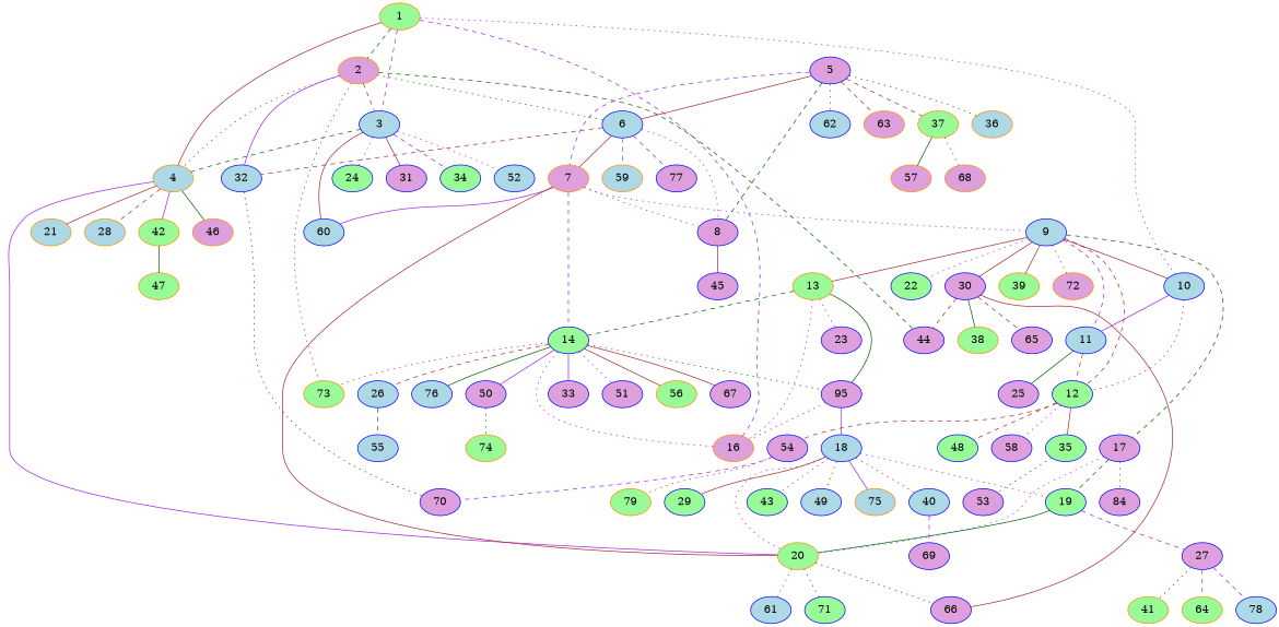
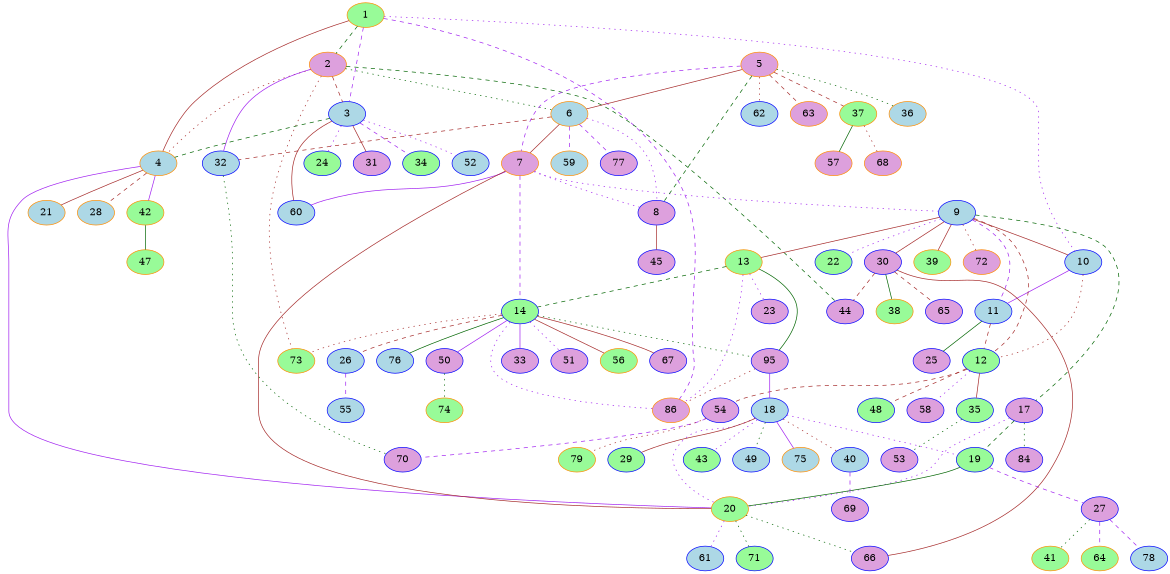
  graph {
    node [color=blue fillcolor=plum style=filled]
    edge [color=purple style=dotted]
    1 [color=darkorange fillcolor=palegreen]
    2 [color=darkorange]
    3 [fillcolor=lightblue]
    4 [color=darkorange fillcolor=lightblue]
    10 [fillcolor=lightblue]
-   16 [color=darkorange]
-   6 [fillcolor=lightblue]
+   16 [color=darkorange label=86]
+   6 [color=darkorange fillcolor=lightblue]
    32 [fillcolor=lightblue]
    44
    73 [color=darkorange fillcolor=palegreen]
    24 [fillcolor=palegreen]
    31
    34 [fillcolor=palegreen]
    52 [fillcolor=lightblue]
    60 [fillcolor=lightblue]
    20 [color=darkorange fillcolor=palegreen]
    21 [color=darkorange fillcolor=lightblue]
    28 [color=darkorange fillcolor=lightblue]
    42 [color=darkorange fillcolor=palegreen]
-   46 [color=darkorange]
    11 [fillcolor=lightblue]
    12 [fillcolor=palegreen]
    7 [color=darkorange]
    8
    59 [color=darkorange fillcolor=lightblue]
    77
    70
    61 [fillcolor=lightblue]
    66
    71 [fillcolor=palegreen]
    47 [color=darkorange fillcolor=palegreen]
-   5
+   5 [color=darkorange]
    36 [color=darkorange fillcolor=lightblue]
    37 [color=darkorange fillcolor=palegreen]
    62 [fillcolor=lightblue]
    63 [color=darkorange]
    9 [fillcolor=lightblue]
    14 [fillcolor=palegreen]
    45
    57 [color=darkorange]
    68 [color=darkorange]
    13 [color=darkorange fillcolor=palegreen]
    17
    22 [fillcolor=palegreen]
    30
    39 [color=darkorange fillcolor=palegreen]
    72 [color=darkorange]
    n48 [label=95]
    26 [fillcolor=lightblue]
    33
    50
    51
    56 [color=darkorange fillcolor=palegreen]
    67
    76 [fillcolor=lightblue]
    25
    35 [fillcolor=palegreen]
    48 [fillcolor=palegreen]
    54
    58
    23
    19 [fillcolor=palegreen]
    n63 [label=84]
    38 [color=darkorange fillcolor=palegreen]
    65
    53
    79 [color=darkorange fillcolor=palegreen]
    18 [fillcolor=lightblue]
    55 [fillcolor=lightblue]
    74 [color=darkorange fillcolor=palegreen]
    29 [fillcolor=palegreen]
    40 [fillcolor=lightblue]
    43 [fillcolor=palegreen]
    49 [fillcolor=lightblue]
    75 [color=darkorange fillcolor=lightblue]
    27
    69
    41 [color=darkorange fillcolor=palegreen]
    64 [color=darkorange fillcolor=palegreen]
    78 [fillcolor=lightblue]
    1 -- 2 [color=darkgreen style=dashed]
    1 -- 3 [style=dashed]
    1 -- 4 [color=brown style=solid]
    1 -- 10
    1 -- 16 [style=dashed]
    2 -- 3 [color=brown style=dashed]
    2 -- 4 [color=brown]
    2 -- 6 [color=darkgreen]
    2 -- 32 [style=solid]
    2 -- 44 [color=darkgreen style=dashed]
    2 -- 73 [color=brown]
    3 -- 4 [color=darkgreen style=dashed]
    3 -- 24
    3 -- 31 [color=brown style=solid]
    3 -- 34 [style=dashed]
    3 -- 52
    3 -- 60 [color=brown style=solid]
    4 -- 20 [style=solid]
    4 -- 21 [color=brown style=solid]
    4 -- 28 [color=brown style=dashed]
    4 -- 42 [style=solid]
-   4 -- 46 [color=darkgreen style=solid]
    10 -- 11 [style=solid]
    10 -- 12 [color=brown]
    6 -- 32 [color=brown style=dashed]
    6 -- 7 [color=brown style=solid]
    6 -- 8
    6 -- 59 [style=dashed]
    6 -- 77 [style=dashed]
    32 -- 70 [color=darkgreen]
    20 -- 61
    20 -- 66 [color=darkgreen]
    20 -- 71 [color=darkgreen]
    42 -- 47 [color=darkgreen style=solid]
    11 -- 12 [color=brown style=dashed]
    11 -- 25 [color=darkgreen style=solid]
    12 -- 35 [color=brown style=solid]
    12 -- 48 [color=brown style=dashed]
    12 -- 54 [color=brown style=dashed]
    12 -- 58
    7 -- 60 [style=solid]
    7 -- 20 [color=brown style=solid]
    7 -- 8
    7 -- 9
    7 -- 14 [style=dashed]
    8 -- 45 [color=brown style=solid]
    5 -- 6 [color=brown style=solid]
    5 -- 7 [style=dashed]
    5 -- 8 [color=darkgreen style=dashed]
    5 -- 36 [color=darkgreen]
    5 -- 37 [color=brown style=dashed]
    5 -- 62 [color=brown]
    5 -- 63 [color=brown style=dashed]
    37 -- 57 [color=darkgreen style=solid]
    37 -- 68 [color=brown]
    9 -- 10 [color=brown style=solid]
    9 -- 11 [style=dashed]
    9 -- 12 [color=brown style=dashed]
    9 -- 13 [color=brown style=solid]
    9 -- 17 [color=darkgreen style=dashed]
    9 -- 22
    9 -- 30 [color=brown style=solid]
    9 -- 39 [color=brown style=solid]
    9 -- 72 [color=brown]
    14 -- 16
    14 -- 73 [color=brown]
    14 -- n48 [color=darkgreen]
    14 -- 26 [color=brown style=dashed]
    14 -- 33 [style=solid]
    14 -- 50 [style=solid]
    14 -- 51
    14 -- 56 [color=brown style=solid]
    14 -- 67 [color=brown style=solid]
    14 -- 76 [color=darkgreen style=solid]
    13 -- 16
    13 -- 14 [color=darkgreen style=dashed]
    13 -- n48 [color=darkgreen style=solid]
    13 -- 23
    17 -- 20
    17 -- 19 [color=darkgreen style=dashed]
    17 -- n63 [color=darkgreen]
    30 -- 44 [color=brown style=dashed]
    30 -- 66 [color=brown style=solid]
    30 -- 38 [color=darkgreen style=solid]
    30 -- 65 [color=brown style=dashed]
    n48 -- 16 [color=brown]
    n48 -- 18 [style=solid]
-   26 -- 55 [color=darkgreen style=dashed]
+   26 -- 55 [style=dashed]
    50 -- 74 [color=darkgreen]
    35 -- 53 [color=darkgreen]
    54 -- 70 [style=dashed]
    54 -- 79 [color=brown]
    19 -- 20 [color=darkgreen style=solid]
    19 -- 27 [style=dashed]
    18 -- 20
    18 -- 19
    18 -- 29 [color=brown style=solid]
    18 -- 40 [color=brown]
    18 -- 43
    18 -- 49 [color=darkgreen]
    18 -- 75 [style=solid]
    40 -- 69 [style=dashed]
    27 -- 41 [color=darkgreen]
    27 -- 64 [style=dashed]
    27 -- 78 [style=dashed]
  }
